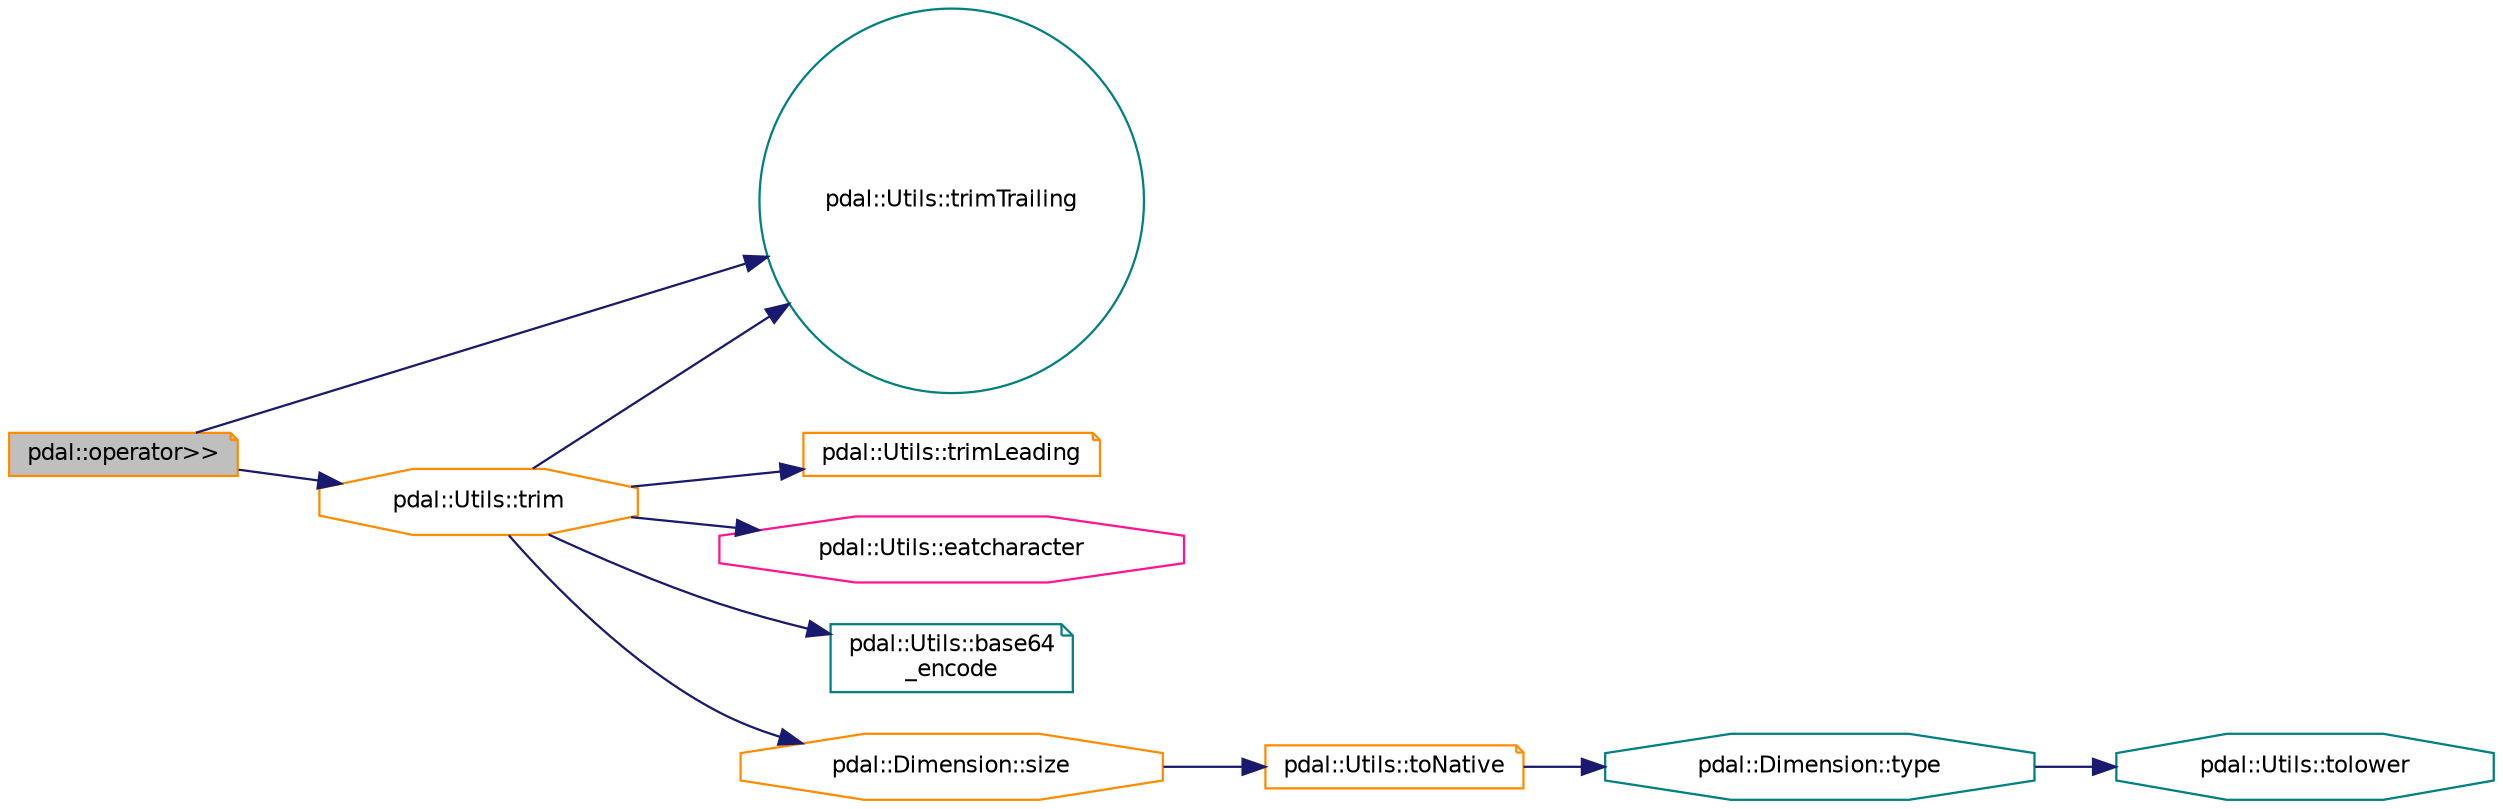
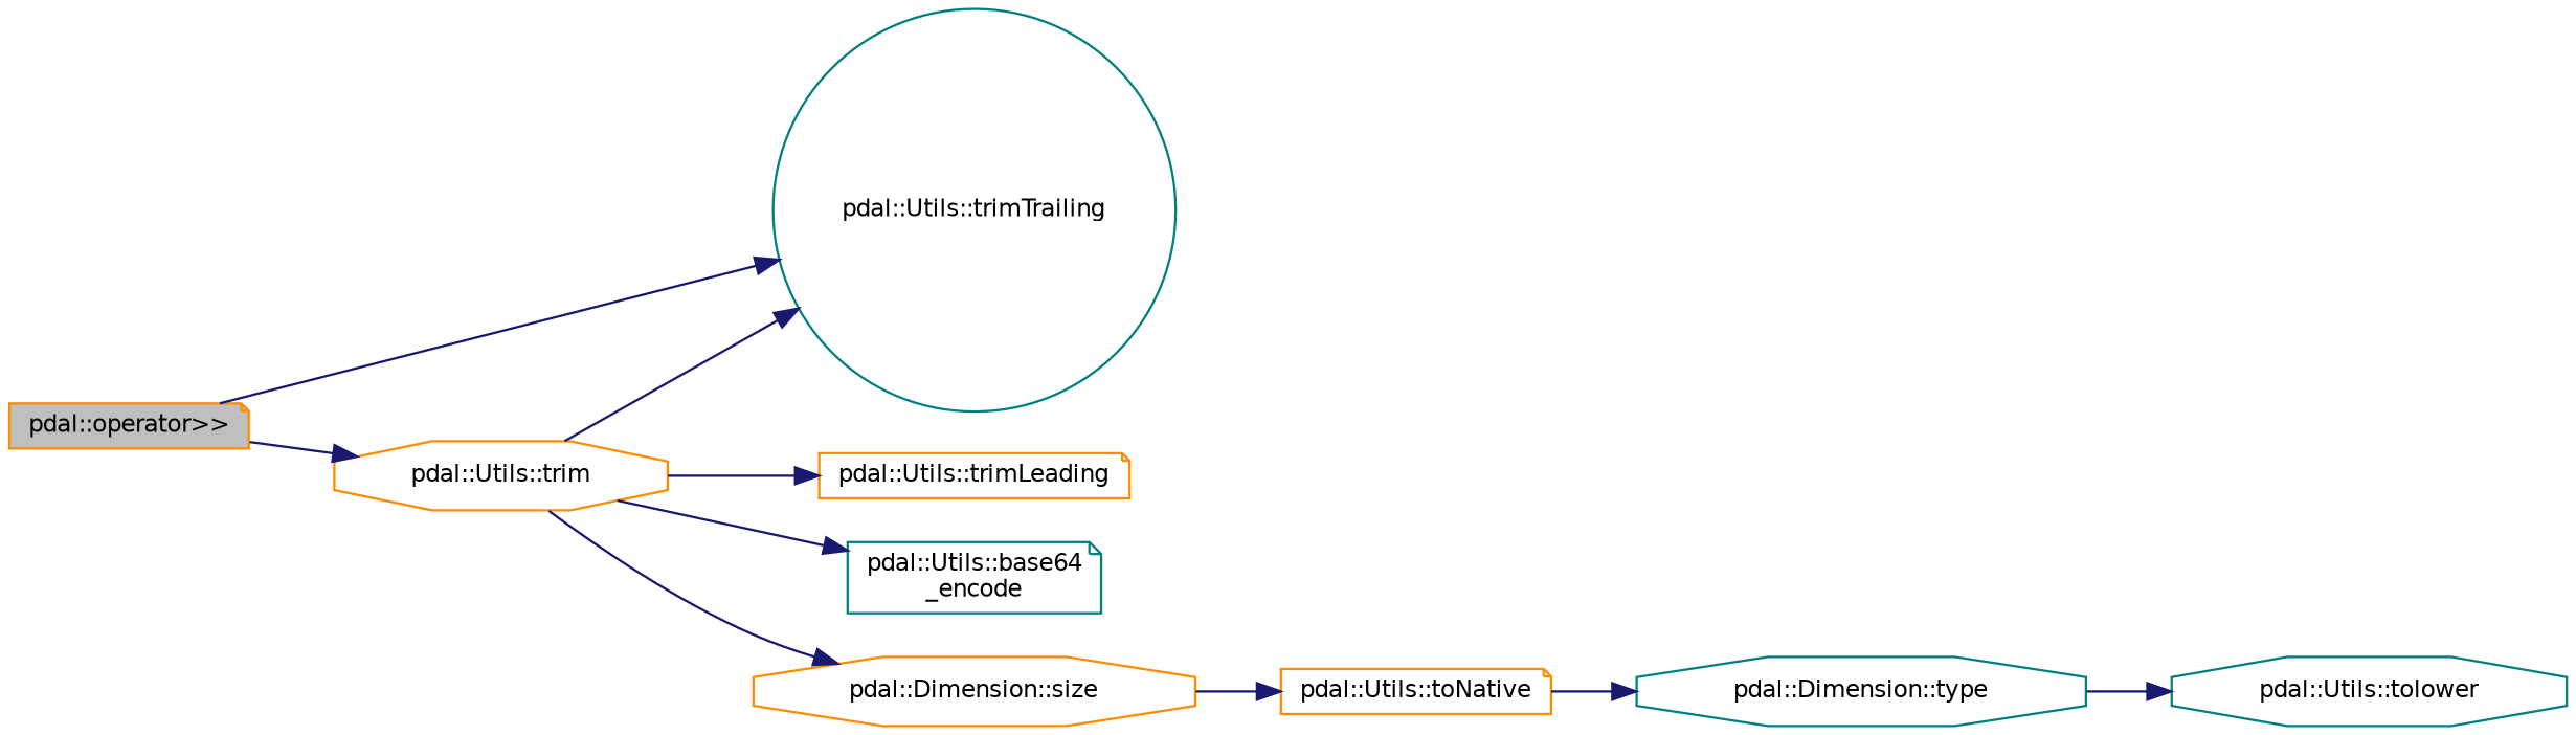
  digraph {
    rankdir=LR
    node [color=darkorange fillcolor=white fontname=Helvetica fontsize=10 shape=octagon style=filled]
    edge [color=midnightblue fontname=Helvetica fontsize=10 labelfontname=Helvetica labelfontsize=10 style=solid]
    n1 [fillcolor=grey75 fontcolor=black height=0.2 label="pdal::operator\>\>" shape=note width=0.4]
    n2 [height=0.2 label="pdal::Utils::trim" width=0.4]
    n3 [color=teal height=0.2 label="pdal::Utils::trimTrailing" shape=circle width=0.4]
    n4 [color=teal height=0.2 label="pdal::Utils::tolower" width=0.4]
    n5 [height=0.2 label="pdal::Utils::trimLeading" shape=note width=0.4]
-   n6 [color=deeppink height=0.2 label="pdal::Utils::eatcharacter" width=0.4]
    n7 [color=teal height=0.2 label="pdal::Utils::base64\l_encode" shape=note width=0.4]
    n8 [height=0.2 label="pdal::Dimension::size" width=0.4]
    n9 [height=0.2 label="pdal::Utils::toNative" shape=note width=0.4]
    n10 [color=teal height=0.2 label="pdal::Dimension::type" width=0.4]
    n1 -> n2
    n1 -> n3
    n2 -> n3
    n2 -> n5
-   n2 -> n6
    n2 -> n7
    n2 -> n8
    n8 -> n9
    n9 -> n10
    n10 -> n4
  }
